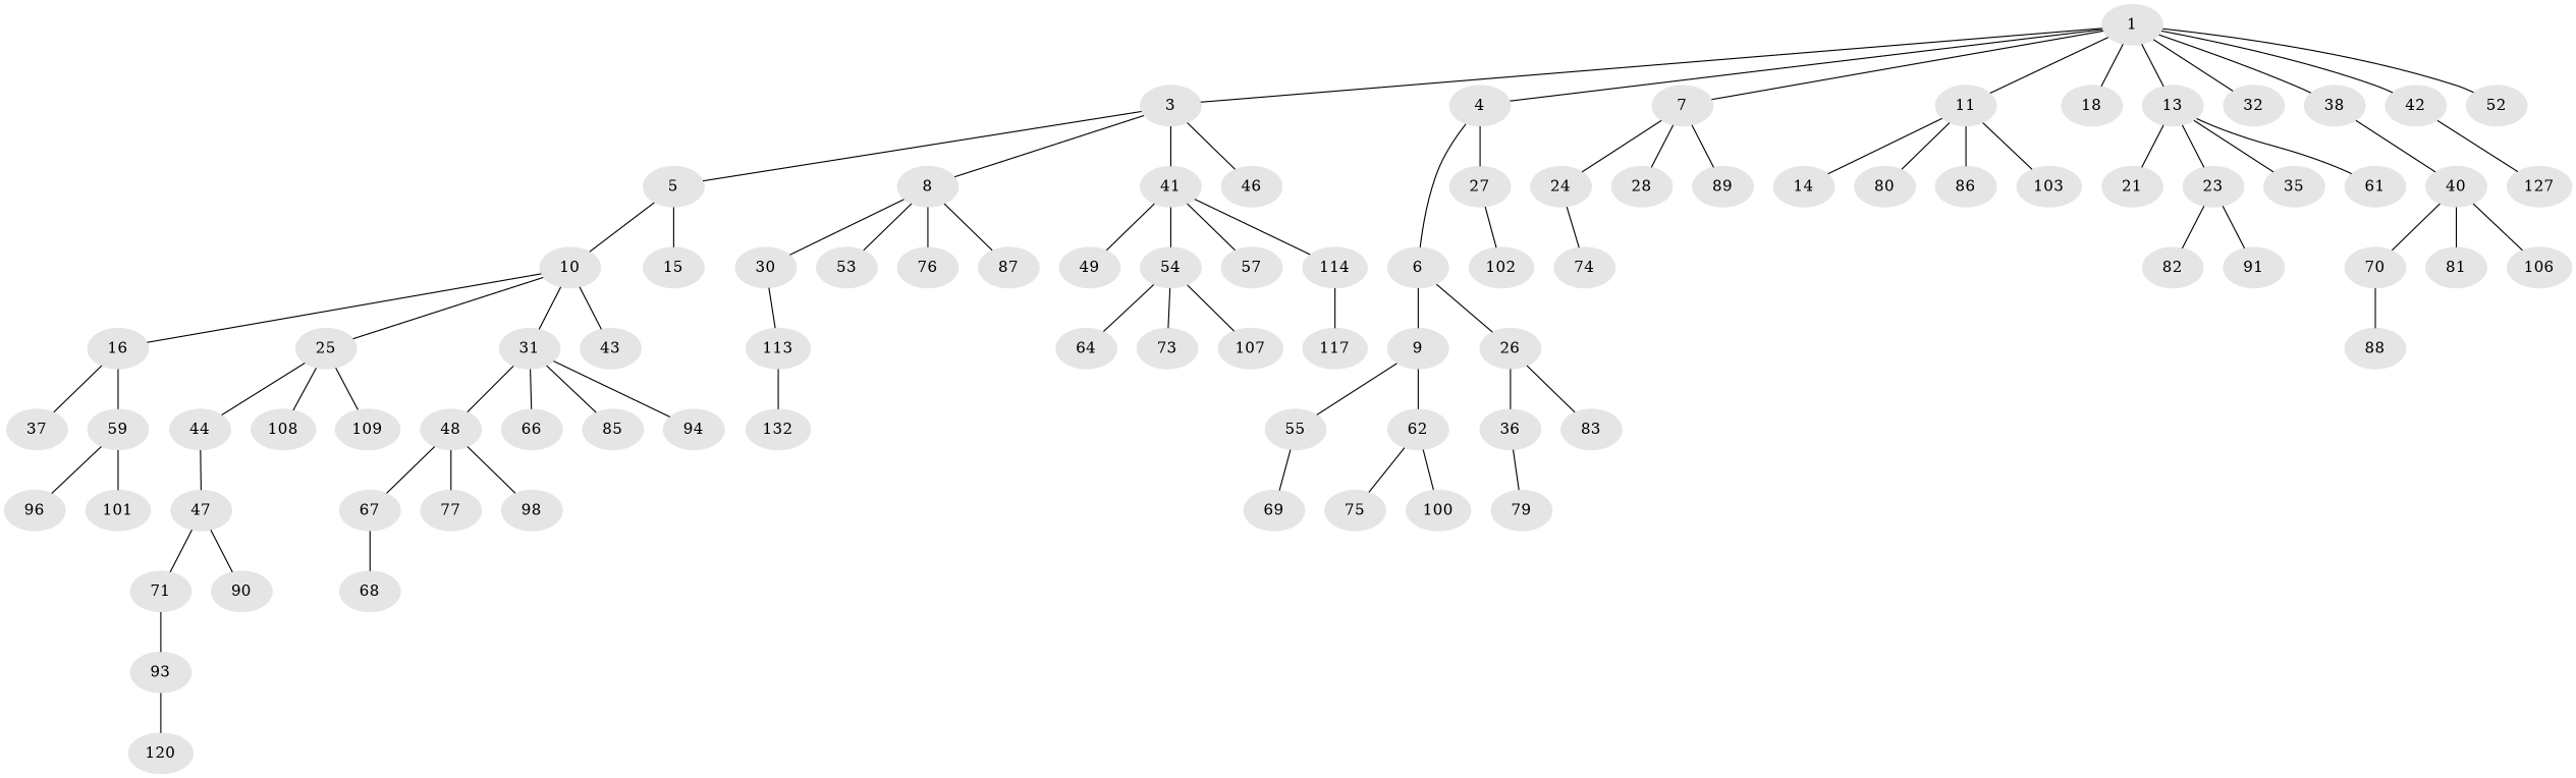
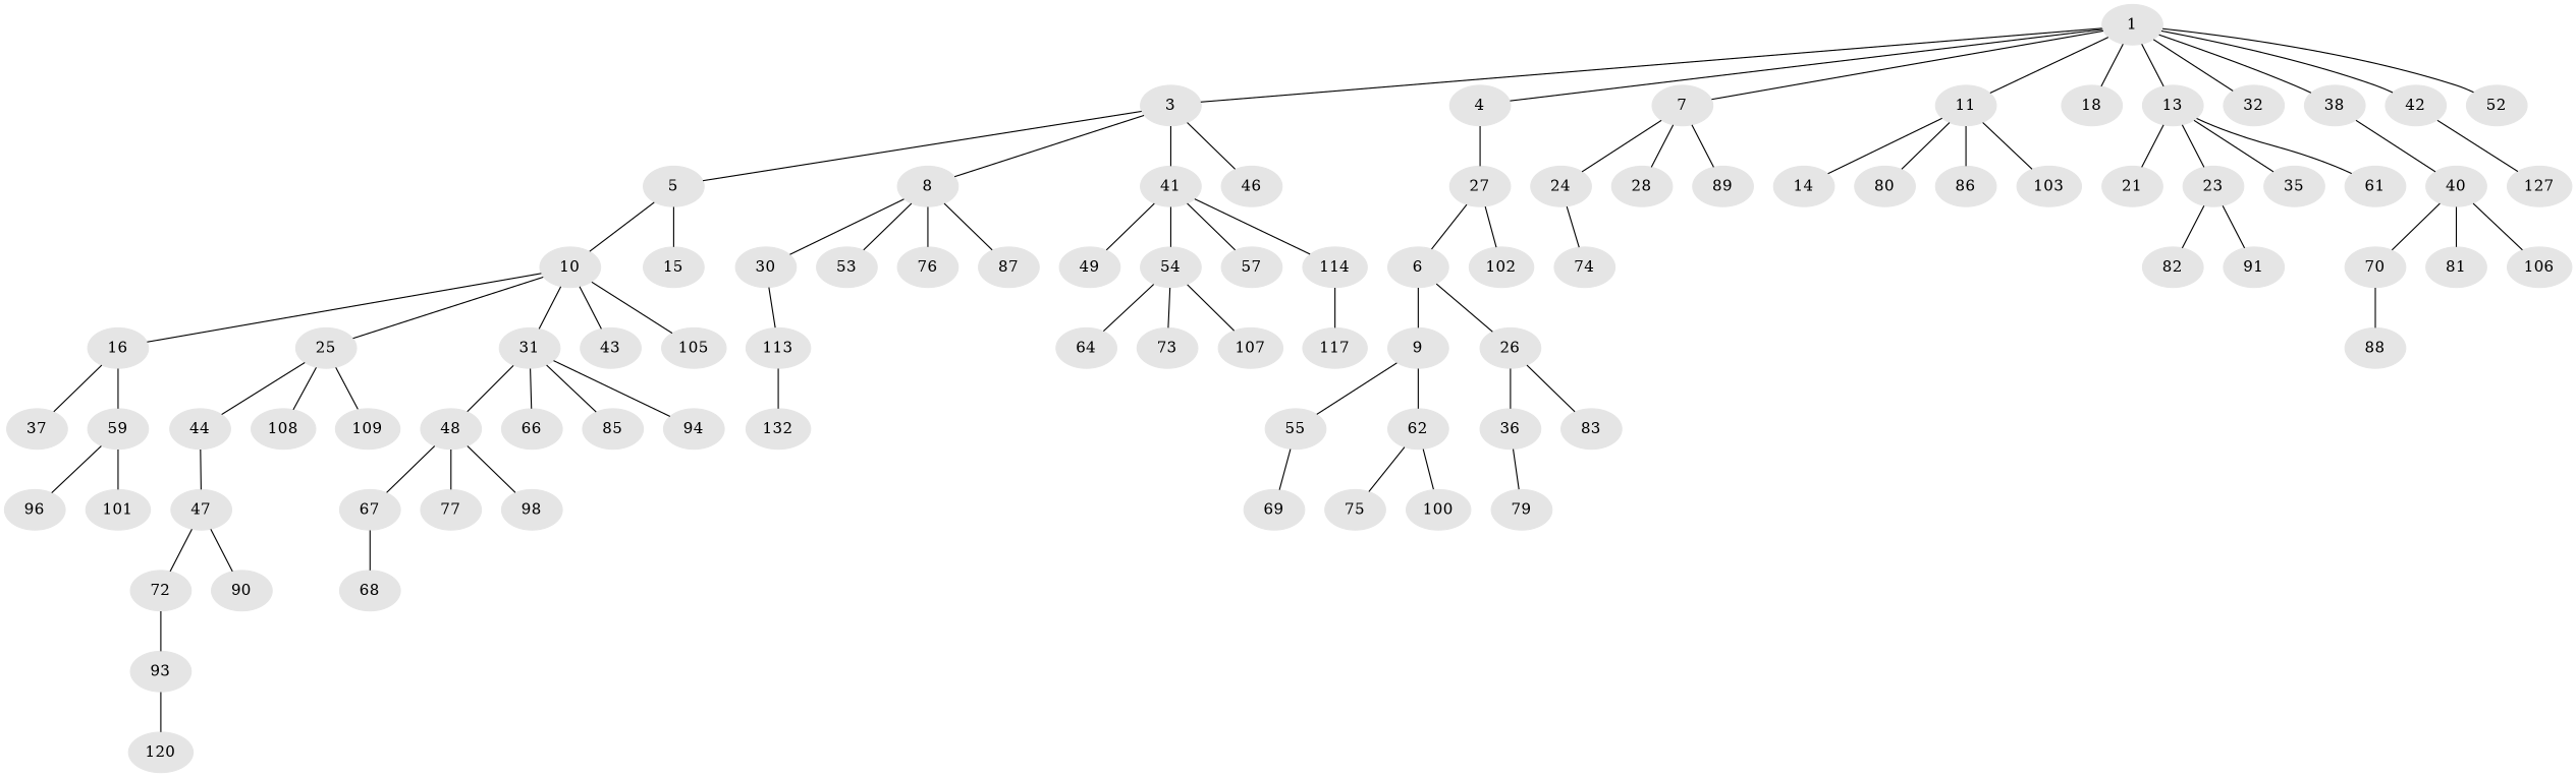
  graph {
    node [color=gray90 style=filled]
    1 [super="+2"]
    3 [super="+29"]
    4
    7 [super="+13"]
    11 [super="+33"]
    18
    n7 [label=13 super="+20"]
    32
    38 [super="+112"]
    42
    52
    5
    8 [super="+17"]
    41 [super="+97"]
    46 [super="+110"]
    6
    27 [super="+95"]
    24 [super="+104"]
    28
    89
    14
    80
    86
    103 [super="+126"]
    21 [super="+63"]
    23 [super="+84"]
    35
    61
    40 [super="+60"]
    127
    10 [super="+12"]
    15
    30 [super="+39"]
    53 [super="+92"]
    76
    87 [super="+121"]
    49
    54 [super="+58"]
    57
    114 [super="+130"]
    9 [super="+22"]
    26 [super="+122"]
    102 [super="+124"]
    16 [super="+45"]
    25 [super="+34"]
    31 [super="+50"]
    43
+   105
    55 [super="+111"]
    62 [super="+128"]
    36 [super="+116"]
    83
    74
    113
    69
    75
    100
    37 [super="+65"]
    59
    44 [super="+72"]
    108
    109
    48 [super="+56"]
    66 [super="+118"]
    85
    94 [super="+99"]
    96 [super="+115"]
    101 [super="+129"]
    82 [super="+125"]
    91 [super="+123"]
    47 [super="+51"]
    79
    132
    67
    77
    98
    70 [super="+119"]
    81
    106
    88
    64
    73
    107
    117
-   71 [super="+78"]
+   71 [super="+78" label=72]
    90 [super="+131"]
    93
    68
    120
    1 -- 3
    1 -- 4
    1 -- 7
    1 -- 11
    1 -- 18
    1 -- n7
    1 -- 32
    1 -- 38
    1 -- 42
    1 -- 52
    3 -- 5
    3 -- 8
    3 -- 41
    3 -- 46
-   4 -- 6
+   27 -- 6
    4 -- 27
    7 -- 24
    7 -- 28
    7 -- 89
    11 -- 14
    11 -- 80
    11 -- 86
    11 -- 103
    n7 -- 21
    n7 -- 23
    n7 -- 35
    n7 -- 61
    38 -- 40
    42 -- 127
    5 -- 10
    5 -- 15
    8 -- 30
    8 -- 53
    8 -- 76
    8 -- 87
    41 -- 49
    41 -- 54
    41 -- 57
    41 -- 114
    6 -- 9
    6 -- 26
    27 -- 102
    24 -- 74
    23 -- 82
    23 -- 91
    40 -- 70
    40 -- 81
    40 -- 106
    10 -- 16
    10 -- 25
    10 -- 31
    10 -- 43
+   10 -- 105
    30 -- 113
    54 -- 64
    54 -- 73
    54 -- 107
    114 -- 117
    9 -- 55
    9 -- 62
    26 -- 36
    26 -- 83
    16 -- 37
    16 -- 59
    25 -- 44
    25 -- 108
    25 -- 109
    31 -- 48
    31 -- 66
    31 -- 85
    31 -- 94
    55 -- 69
    62 -- 75
    62 -- 100
    36 -- 79
    113 -- 132
    59 -- 96
    59 -- 101
    44 -- 47
    48 -- 67
    48 -- 77
    48 -- 98
    47 -- 71
    47 -- 90
    67 -- 68
    70 -- 88
    71 -- 93
    93 -- 120
  }
